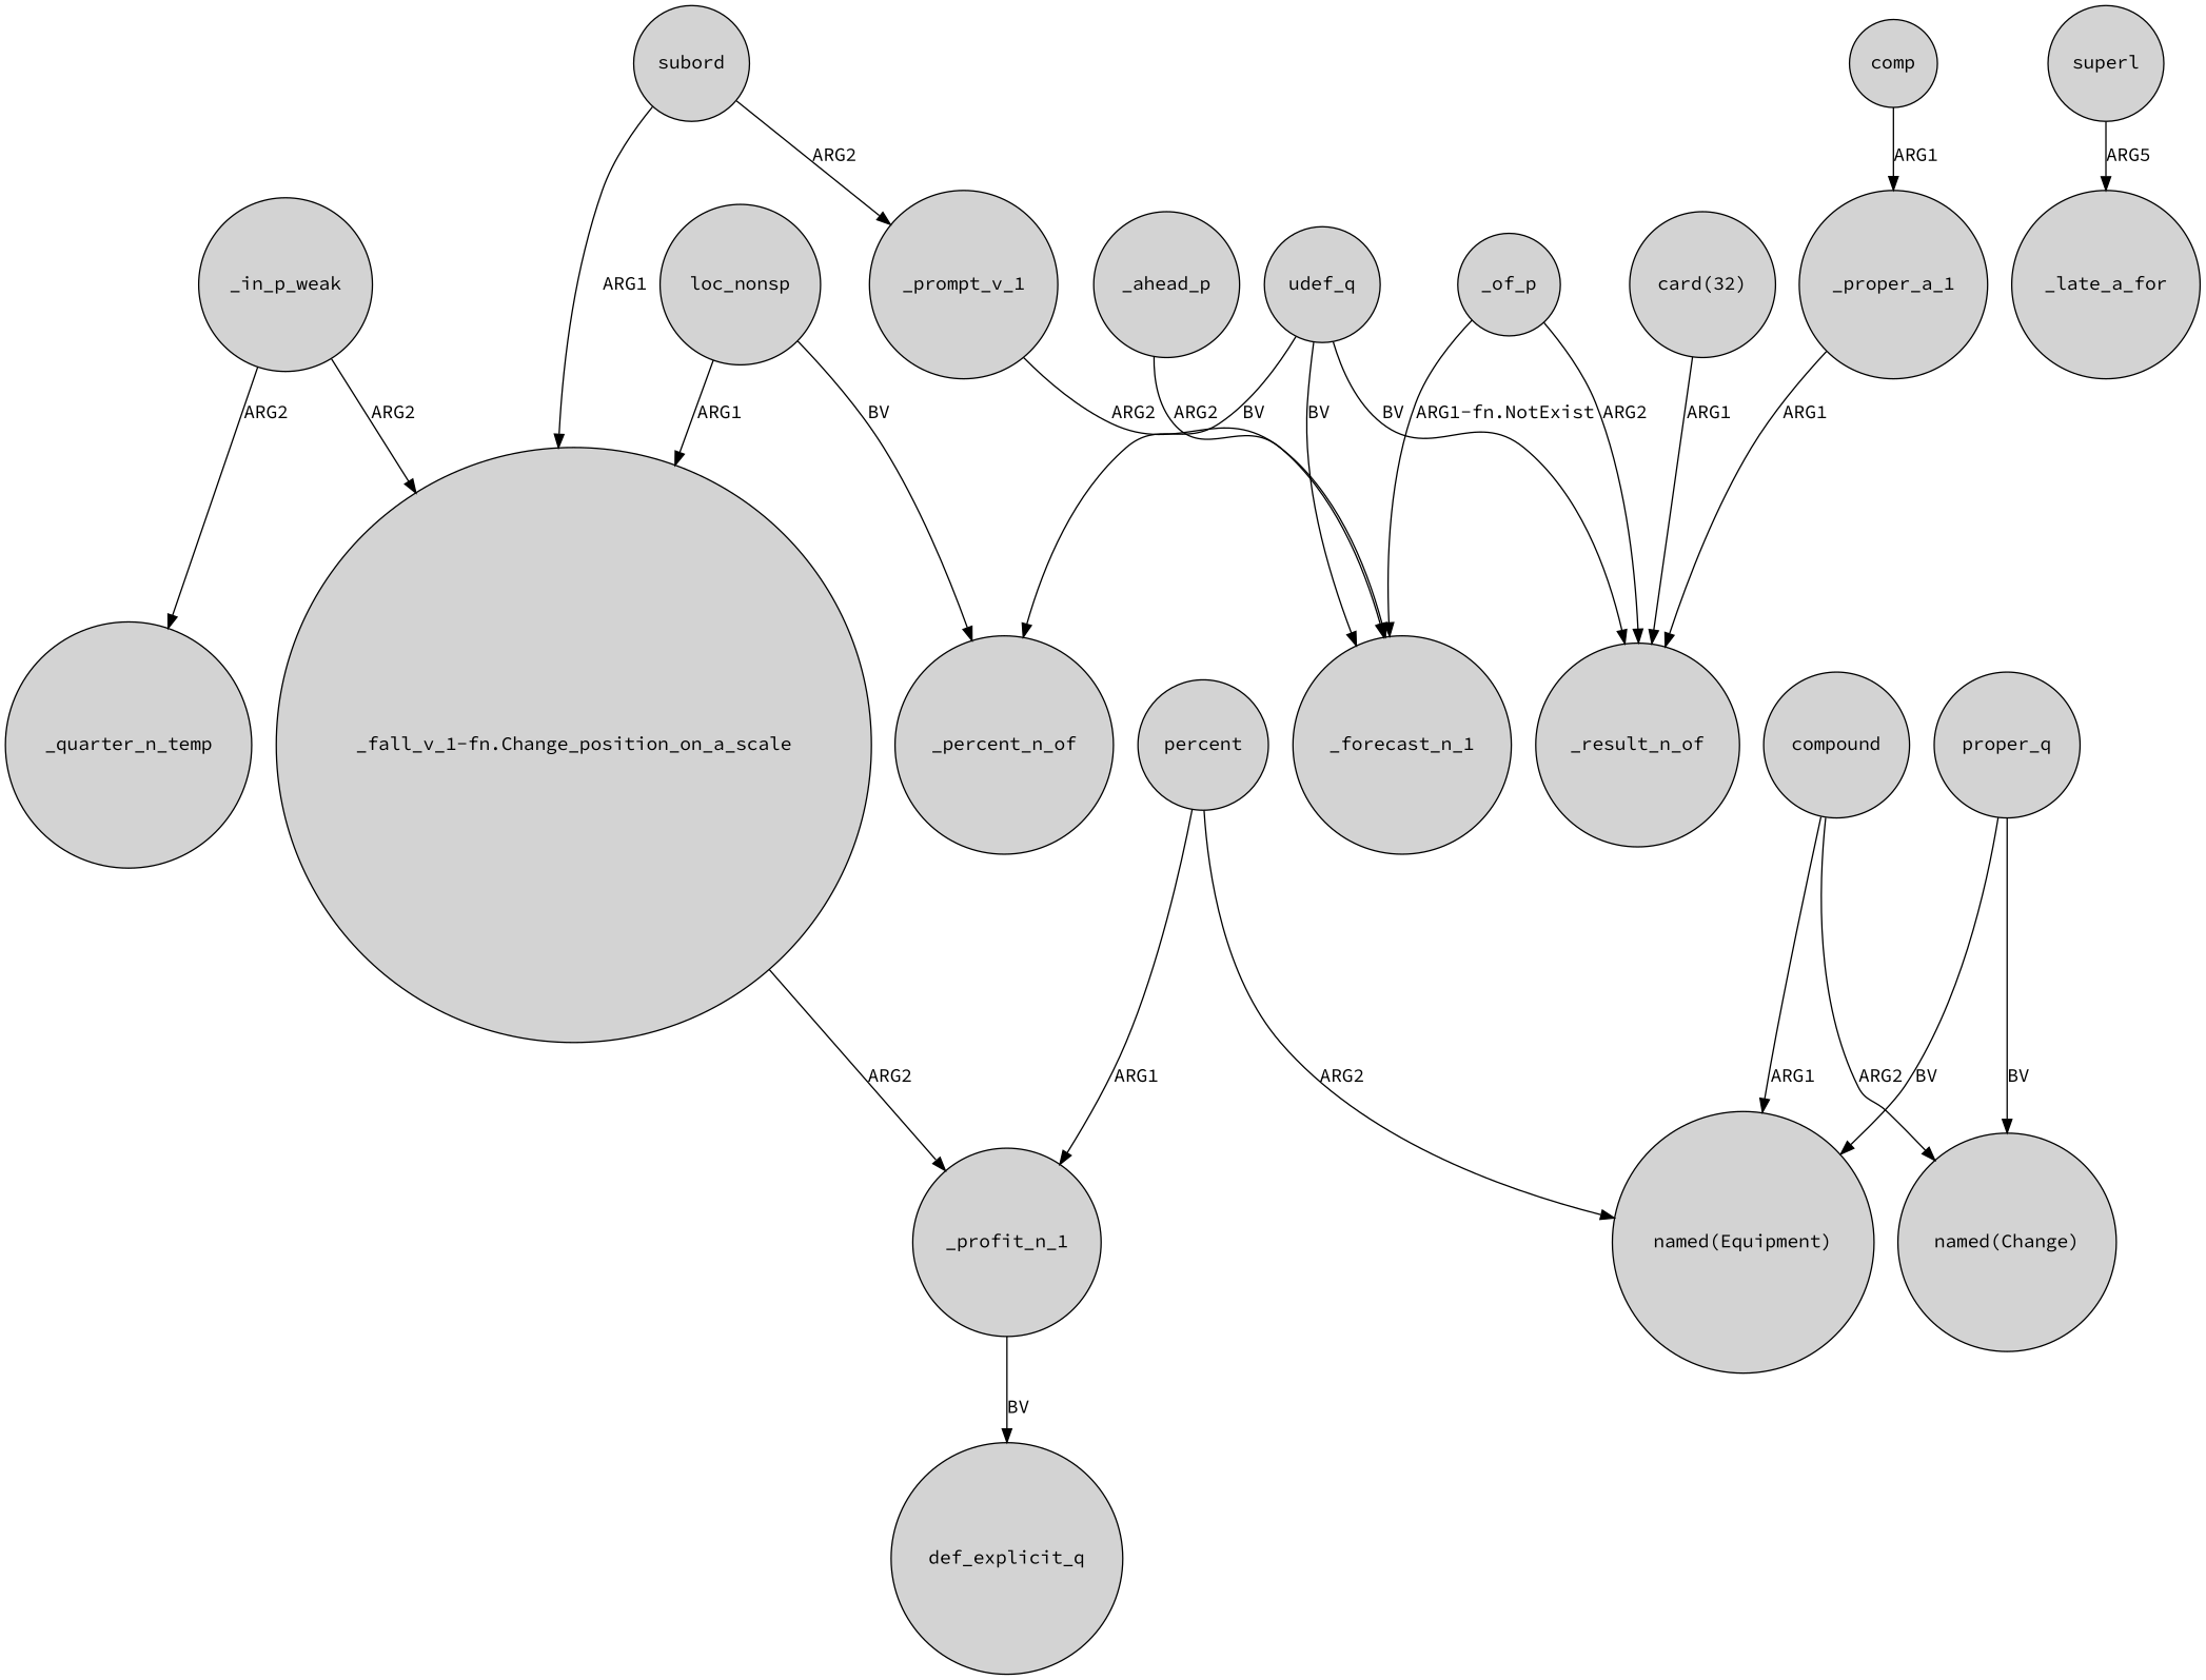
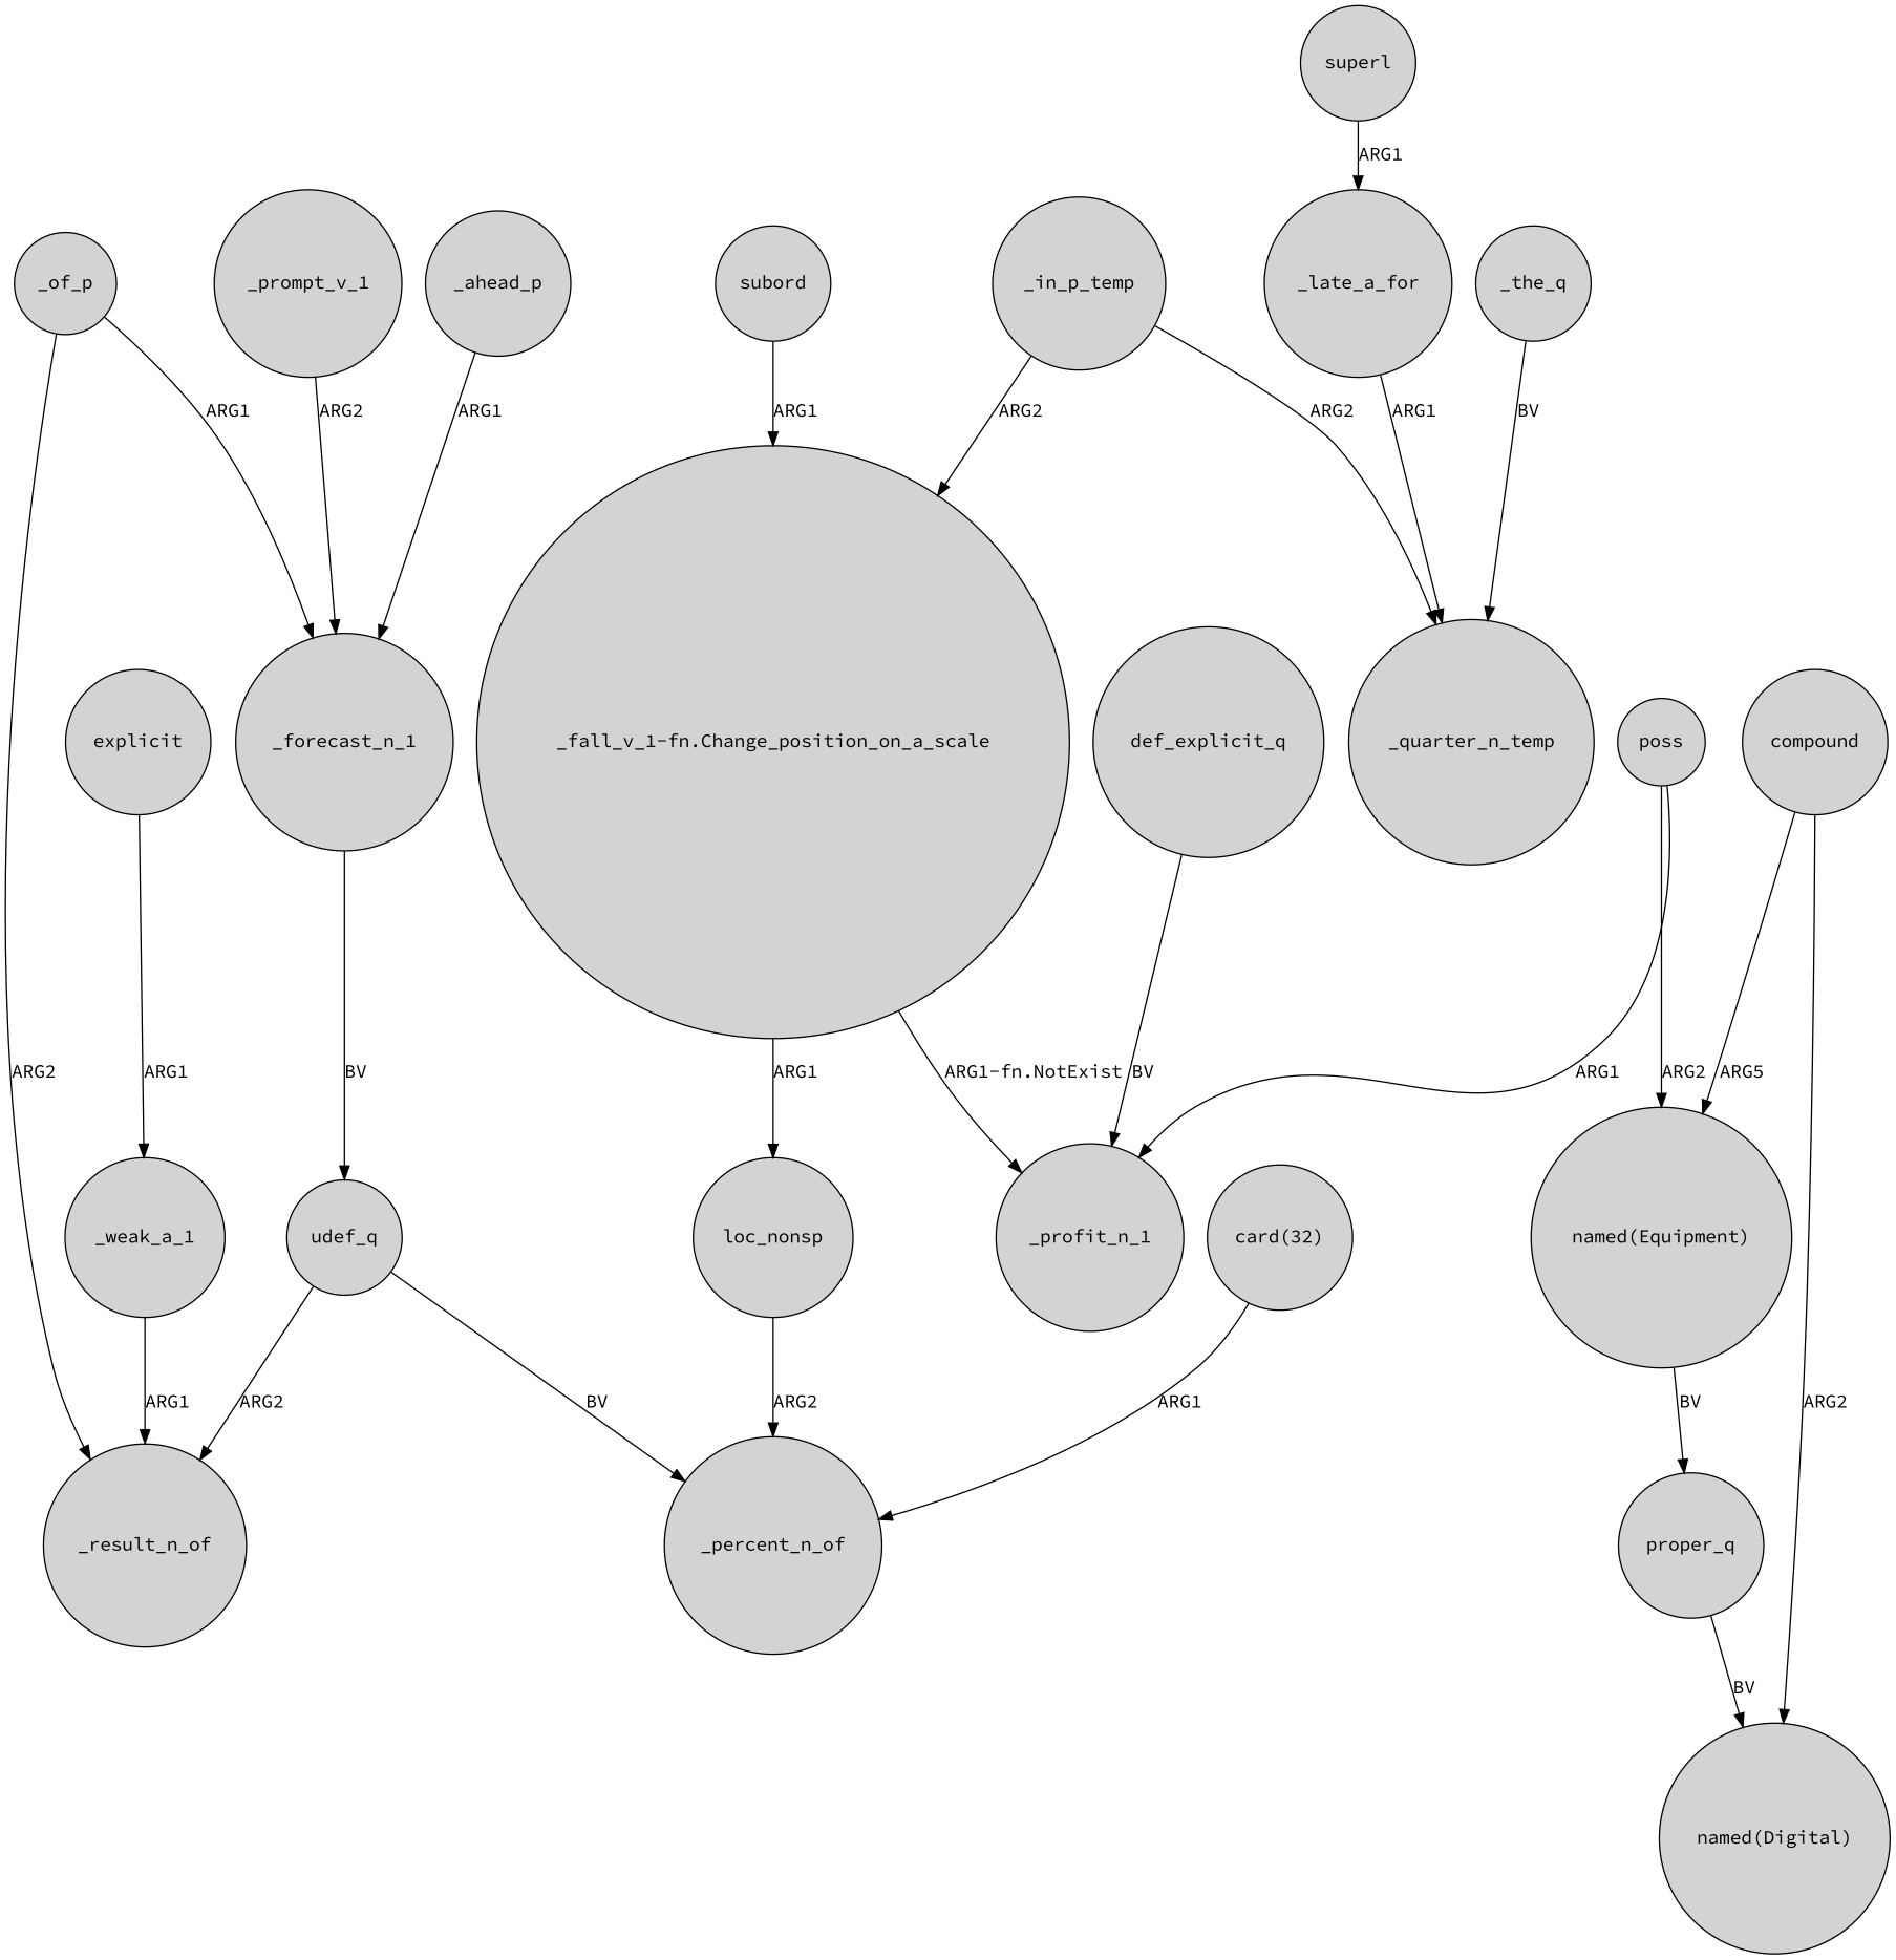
  digraph {
    fontname="Source Code Pro"
    node [fontname="Source Code Pro" shape=circle style=filled]
    edge [fontname="Source Code Pro"]
    def_explicit_q
    _profit_n_1
    _late_a_for
    _quarter_n_temp
    compound
    "named(Equipment)"
-   "named(Digital)" [label="named(Change)"]
+   "named(Digital)"
    subord
    _prompt_v_1
    "_fall_v_1-fn.Change_position_on_a_scale"
    _forecast_n_1
+   _the_q
    superl
    proper_q
    loc_nonsp
    _percent_n_of
    "card(32)"
-   _in_p_temp [label=_in_p_weak]
-   poss [label=percent]
+   _in_p_temp
+   poss
    udef_q
    _result_n_of
    _of_p
    _ahead_p
-   comp
-   _weak_a_1 [label=_proper_a_1]
-   _profit_n_1 -> def_explicit_q [label=BV]
-   compound -> "named(Equipment)" [label=ARG1]
+   comp [label=explicit]
+   _weak_a_1
+   def_explicit_q -> _profit_n_1 [label=BV]
+   _late_a_for -> _quarter_n_temp [label=ARG1]
+   compound -> "named(Equipment)" [label=ARG5]
    compound -> "named(Digital)" [label=ARG2]
-   subord -> _prompt_v_1 [label=ARG2]
    subord -> "_fall_v_1-fn.Change_position_on_a_scale" [label=ARG1]
    _prompt_v_1 -> _forecast_n_1 [label=ARG2]
-   "_fall_v_1-fn.Change_position_on_a_scale" -> _profit_n_1 [label=ARG2]
-   superl -> _late_a_for [label=ARG5]
-   proper_q -> "named(Equipment)" [label=BV]
+   "_fall_v_1-fn.Change_position_on_a_scale" -> _profit_n_1 [label="ARG1-fn.NotExist"]
+   _the_q -> _quarter_n_temp [label=BV]
+   superl -> _late_a_for [label=ARG1]
+   "named(Equipment)" -> proper_q [label=BV]
    proper_q -> "named(Digital)" [label=BV]
-   loc_nonsp -> "_fall_v_1-fn.Change_position_on_a_scale" [label=ARG1]
-   loc_nonsp -> _percent_n_of [label=BV]
-   "card(32)" -> _result_n_of [label=ARG1]
+   "_fall_v_1-fn.Change_position_on_a_scale" -> loc_nonsp [label=ARG1]
+   loc_nonsp -> _percent_n_of [label=ARG2]
+   "card(32)" -> _percent_n_of [label=ARG1]
    _in_p_temp -> _quarter_n_temp [label=ARG2]
    _in_p_temp -> "_fall_v_1-fn.Change_position_on_a_scale" [label=ARG2]
    poss -> _profit_n_1 [label=ARG1]
    poss -> "named(Equipment)" [label=ARG2]
-   udef_q -> _forecast_n_1 [label=BV]
+   _forecast_n_1 -> udef_q [label=BV]
    udef_q -> _percent_n_of [label=BV]
-   udef_q -> _result_n_of [label=BV]
-   _of_p -> _forecast_n_1 [label="ARG1-fn.NotExist"]
+   udef_q -> _result_n_of [label=ARG2]
+   _of_p -> _forecast_n_1 [label=ARG1]
    _of_p -> _result_n_of [label=ARG2]
-   _ahead_p -> _forecast_n_1 [label=ARG2]
+   _ahead_p -> _forecast_n_1 [label=ARG1]
    comp -> _weak_a_1 [label=ARG1]
    _weak_a_1 -> _result_n_of [label=ARG1]
  }
